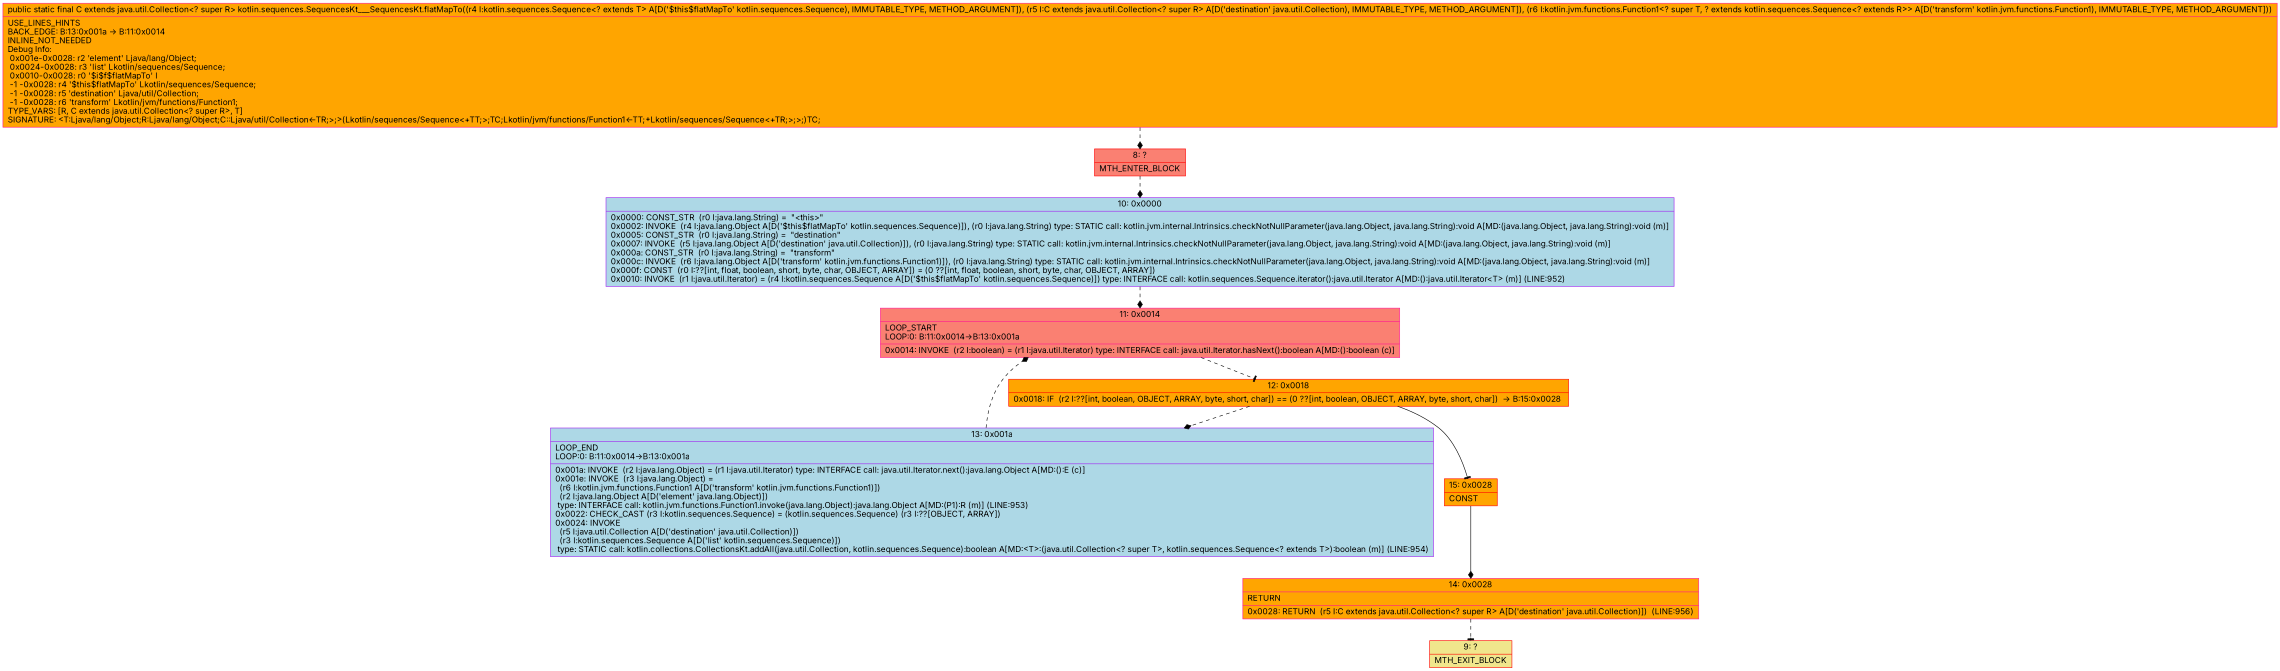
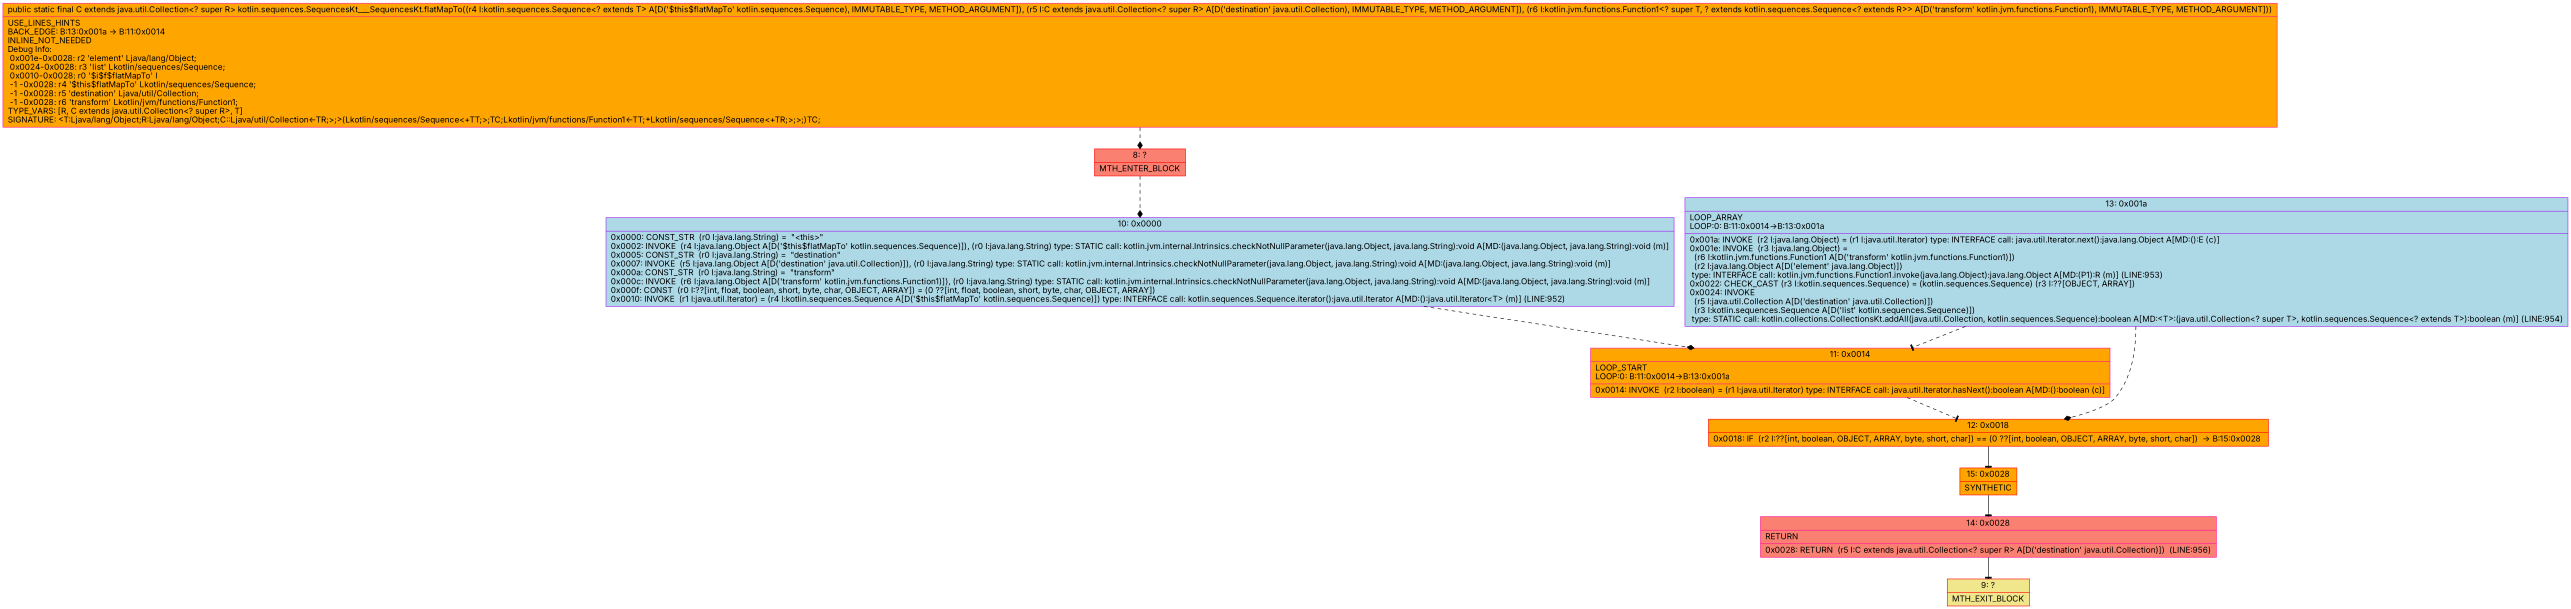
  digraph {
    fontname=Inter
    node [color=red fillcolor=salmon fontname=Inter shape=record style=filled]
    edge [arrowhead=tee fontname=Inter style=dashed]
    n1 [label="{8\:\ ?|MTH_ENTER_BLOCK\l}"]
    n2 [color=purple fillcolor=lightblue label="{10\:\ 0x0000|0x0000: CONST_STR  (r0 I:java.lang.String) =  \"\<this\>\" \l0x0002: INVOKE  (r4 I:java.lang.Object A[D('$this$flatMapTo' kotlin.sequences.Sequence)]), (r0 I:java.lang.String) type: STATIC call: kotlin.jvm.internal.Intrinsics.checkNotNullParameter(java.lang.Object, java.lang.String):void A[MD:(java.lang.Object, java.lang.String):void (m)]\l0x0005: CONST_STR  (r0 I:java.lang.String) =  \"destination\" \l0x0007: INVOKE  (r5 I:java.lang.Object A[D('destination' java.util.Collection)]), (r0 I:java.lang.String) type: STATIC call: kotlin.jvm.internal.Intrinsics.checkNotNullParameter(java.lang.Object, java.lang.String):void A[MD:(java.lang.Object, java.lang.String):void (m)]\l0x000a: CONST_STR  (r0 I:java.lang.String) =  \"transform\" \l0x000c: INVOKE  (r6 I:java.lang.Object A[D('transform' kotlin.jvm.functions.Function1)]), (r0 I:java.lang.String) type: STATIC call: kotlin.jvm.internal.Intrinsics.checkNotNullParameter(java.lang.Object, java.lang.String):void A[MD:(java.lang.Object, java.lang.String):void (m)]\l0x000f: CONST  (r0 I:??[int, float, boolean, short, byte, char, OBJECT, ARRAY]) = (0 ??[int, float, boolean, short, byte, char, OBJECT, ARRAY]) \l0x0010: INVOKE  (r1 I:java.util.Iterator) = (r4 I:kotlin.sequences.Sequence A[D('$this$flatMapTo' kotlin.sequences.Sequence)]) type: INTERFACE call: kotlin.sequences.Sequence.iterator():java.util.Iterator A[MD:():java.util.Iterator\<T\> (m)] (LINE:952)\l}"]
-   n3 [color=deeppink label="{11\:\ 0x0014|LOOP_START\lLOOP:0: B:11:0x0014\-\>B:13:0x001a\l|0x0014: INVOKE  (r2 I:boolean) = (r1 I:java.util.Iterator) type: INTERFACE call: java.util.Iterator.hasNext():boolean A[MD:():boolean (c)]\l}"]
+   n3 [color=deeppink fillcolor=orange label="{11\:\ 0x0014|LOOP_START\lLOOP:0: B:11:0x0014\-\>B:13:0x001a\l|0x0014: INVOKE  (r2 I:boolean) = (r1 I:java.util.Iterator) type: INTERFACE call: java.util.Iterator.hasNext():boolean A[MD:():boolean (c)]\l}"]
    n4 [fillcolor=orange label="{12\:\ 0x0018|0x0018: IF  (r2 I:??[int, boolean, OBJECT, ARRAY, byte, short, char]) == (0 ??[int, boolean, OBJECT, ARRAY, byte, short, char])  \-\> B:15:0x0028 \l}"]
-   n5 [color=purple fillcolor=lightblue label="{13\:\ 0x001a|LOOP_END\lLOOP:0: B:11:0x0014\-\>B:13:0x001a\l|0x001a: INVOKE  (r2 I:java.lang.Object) = (r1 I:java.util.Iterator) type: INTERFACE call: java.util.Iterator.next():java.lang.Object A[MD:():E (c)]\l0x001e: INVOKE  (r3 I:java.lang.Object) = \l  (r6 I:kotlin.jvm.functions.Function1 A[D('transform' kotlin.jvm.functions.Function1)])\l  (r2 I:java.lang.Object A[D('element' java.lang.Object)])\l type: INTERFACE call: kotlin.jvm.functions.Function1.invoke(java.lang.Object):java.lang.Object A[MD:(P1):R (m)] (LINE:953)\l0x0022: CHECK_CAST (r3 I:kotlin.sequences.Sequence) = (kotlin.sequences.Sequence) (r3 I:??[OBJECT, ARRAY]) \l0x0024: INVOKE  \l  (r5 I:java.util.Collection A[D('destination' java.util.Collection)])\l  (r3 I:kotlin.sequences.Sequence A[D('list' kotlin.sequences.Sequence)])\l type: STATIC call: kotlin.collections.CollectionsKt.addAll(java.util.Collection, kotlin.sequences.Sequence):boolean A[MD:\<T\>:(java.util.Collection\<? super T\>, kotlin.sequences.Sequence\<? extends T\>):boolean (m)] (LINE:954)\l}"]
-   n6 [fillcolor=orange label="{15\:\ 0x0028|CONST\l}"]
-   n7 [color=deeppink fillcolor=orange label="{14\:\ 0x0028|RETURN\l|0x0028: RETURN  (r5 I:C extends java.util.Collection\<? super R\> A[D('destination' java.util.Collection)])  (LINE:956)\l}"]
+   n5 [color=purple fillcolor=lightblue label="{13\:\ 0x001a|LOOP_ARRAY\lLOOP:0: B:11:0x0014\-\>B:13:0x001a\l|0x001a: INVOKE  (r2 I:java.lang.Object) = (r1 I:java.util.Iterator) type: INTERFACE call: java.util.Iterator.next():java.lang.Object A[MD:():E (c)]\l0x001e: INVOKE  (r3 I:java.lang.Object) = \l  (r6 I:kotlin.jvm.functions.Function1 A[D('transform' kotlin.jvm.functions.Function1)])\l  (r2 I:java.lang.Object A[D('element' java.lang.Object)])\l type: INTERFACE call: kotlin.jvm.functions.Function1.invoke(java.lang.Object):java.lang.Object A[MD:(P1):R (m)] (LINE:953)\l0x0022: CHECK_CAST (r3 I:kotlin.sequences.Sequence) = (kotlin.sequences.Sequence) (r3 I:??[OBJECT, ARRAY]) \l0x0024: INVOKE  \l  (r5 I:java.util.Collection A[D('destination' java.util.Collection)])\l  (r3 I:kotlin.sequences.Sequence A[D('list' kotlin.sequences.Sequence)])\l type: STATIC call: kotlin.collections.CollectionsKt.addAll(java.util.Collection, kotlin.sequences.Sequence):boolean A[MD:\<T\>:(java.util.Collection\<? super T\>, kotlin.sequences.Sequence\<? extends T\>):boolean (m)] (LINE:954)\l}"]
+   n6 [fillcolor=orange label="{15\:\ 0x0028|SYNTHETIC\l}"]
+   n7 [color=deeppink label="{14\:\ 0x0028|RETURN\l|0x0028: RETURN  (r5 I:C extends java.util.Collection\<? super R\> A[D('destination' java.util.Collection)])  (LINE:956)\l}"]
    n8 [fillcolor=khaki label="{9\:\ ?|MTH_EXIT_BLOCK\l}"]
    n9 [color=deeppink fillcolor=orange label="{public static final C extends java.util.Collection\<? super R\> kotlin.sequences.SequencesKt___SequencesKt.flatMapTo((r4 I:kotlin.sequences.Sequence\<? extends T\> A[D('$this$flatMapTo' kotlin.sequences.Sequence), IMMUTABLE_TYPE, METHOD_ARGUMENT]), (r5 I:C extends java.util.Collection\<? super R\> A[D('destination' java.util.Collection), IMMUTABLE_TYPE, METHOD_ARGUMENT]), (r6 I:kotlin.jvm.functions.Function1\<? super T, ? extends kotlin.sequences.Sequence\<? extends R\>\> A[D('transform' kotlin.jvm.functions.Function1), IMMUTABLE_TYPE, METHOD_ARGUMENT]))  | USE_LINES_HINTS\lBACK_EDGE: B:13:0x001a \-\> B:11:0x0014\lINLINE_NOT_NEEDED\lDebug Info:\l  0x001e\-0x0028: r2 'element' Ljava\/lang\/Object;\l  0x0024\-0x0028: r3 'list' Lkotlin\/sequences\/Sequence;\l  0x0010\-0x0028: r0 '$i$f$flatMapTo' I\l  \-1 \-0x0028: r4 '$this$flatMapTo' Lkotlin\/sequences\/Sequence;\l  \-1 \-0x0028: r5 'destination' Ljava\/util\/Collection;\l  \-1 \-0x0028: r6 'transform' Lkotlin\/jvm\/functions\/Function1;\lTYPE_VARS: [R, C extends java.util.Collection\<? super R\>, T]\lSIGNATURE: \<T:Ljava\/lang\/Object;R:Ljava\/lang\/Object;C::Ljava\/util\/Collection\<\-TR;\>;\>(Lkotlin\/sequences\/Sequence\<+TT;\>;TC;Lkotlin\/jvm\/functions\/Function1\<\-TT;+Lkotlin\/sequences\/Sequence\<+TR;\>;\>;)TC;\l}"]
    n1 -> n2 [arrowhead=diamond]
    n2 -> n3 [arrowhead=diamond]
    n3 -> n4
-   n4 -> n5 [arrowhead=diamond]
+   n5 -> n4 [arrowhead=diamond]
    n4 -> n6 [style=solid]
-   n5 -> n3 [arrowhead=diamond]
-   n6 -> n7 [arrowhead=diamond style=solid]
-   n7 -> n8
+   n5 -> n3
+   n6 -> n7 [style=solid]
+   n7 -> n8 [style=solid]
    n9 -> n1 [arrowhead=diamond]
  }
